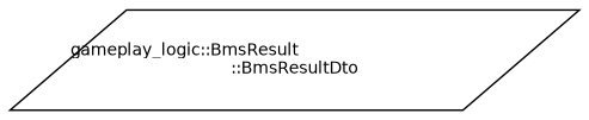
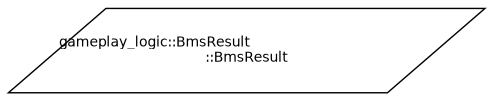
  digraph {
    rankdir=LR
-   n1 [color=black fillcolor=white fontname=Helvetica fontsize=10 height=0.2 label="gameplay_logic::BmsResult\l::BmsResultDto" shape=parallelogram style=filled width=0.4]
+   n1 [color=black fillcolor=white fontname=Helvetica fontsize=10 height=0.2 label="gameplay_logic::BmsResult\l::BmsResult" shape=parallelogram style=filled width=0.4]
  }
